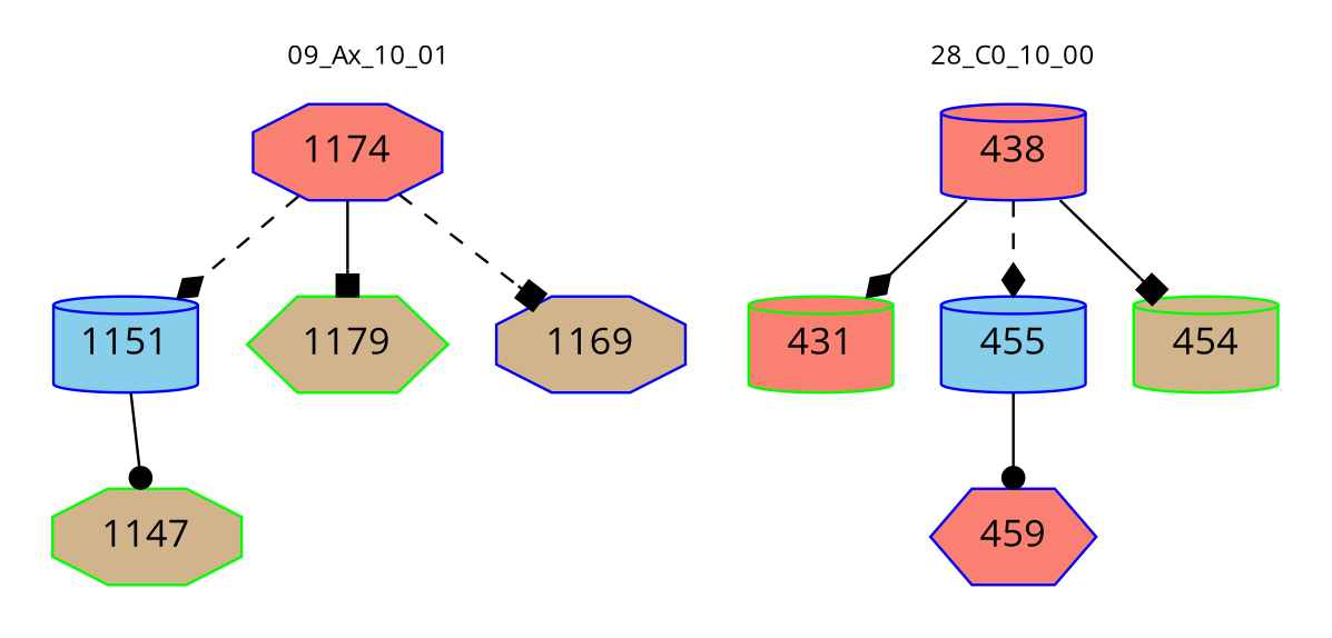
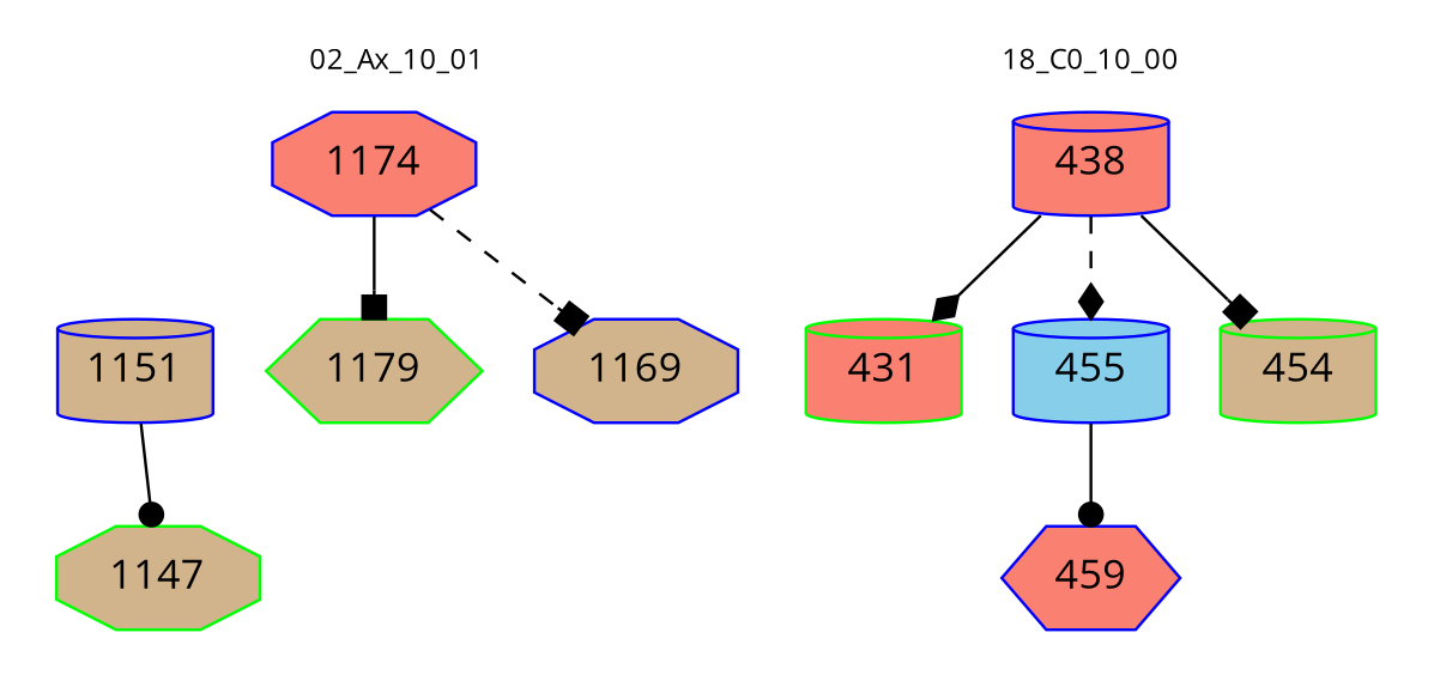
  digraph {
    fontname="Open Sans"
    node [color=blue fillcolor=salmon fontname="Open Sans" shape=cylinder style=filled]
    edge [arrowhead=diamond color=black fontname="Open Sans" style=solid]
    n1 [label=1174 shape=octagon]
-   n2 [fillcolor=skyblue label=1151]
+   n2 [fillcolor=tan label=1151]
    n3 [color=green fillcolor=tan label=1179 shape=hexagon]
    n4 [fillcolor=tan label=1169 shape=octagon]
    n5 [color=green fillcolor=tan label=1147 shape=octagon]
    n6 [label=438]
    n7 [color=green label=431]
    n8 [fillcolor=skyblue label=455]
    n9 [color=green fillcolor=tan label=454]
    n10 [label=459 shape=hexagon]
    subgraph cluster_1 {
      color=white
      fontsize=10
-     label="09_Ax_10_01"
+     label="02_Ax_10_01"
      n1
      n2
      n3
      n4
      n5
    }
    subgraph cluster_2 {
      color=white
      fontsize=10
-     label="28_C0_10_00"
+     label="18_C0_10_00"
      n6
      n7
      n8
      n9
      n10
    }
-   n1 -> n2 [style=dashed]
    n1 -> n3 [arrowhead=box]
    n1 -> n4 [arrowhead=box style=dashed]
    n2 -> n5 [arrowhead=dot]
    n6 -> n7
    n6 -> n8 [style=dashed]
    n6 -> n9 [arrowhead=box]
    n8 -> n10 [arrowhead=dot]
  }
